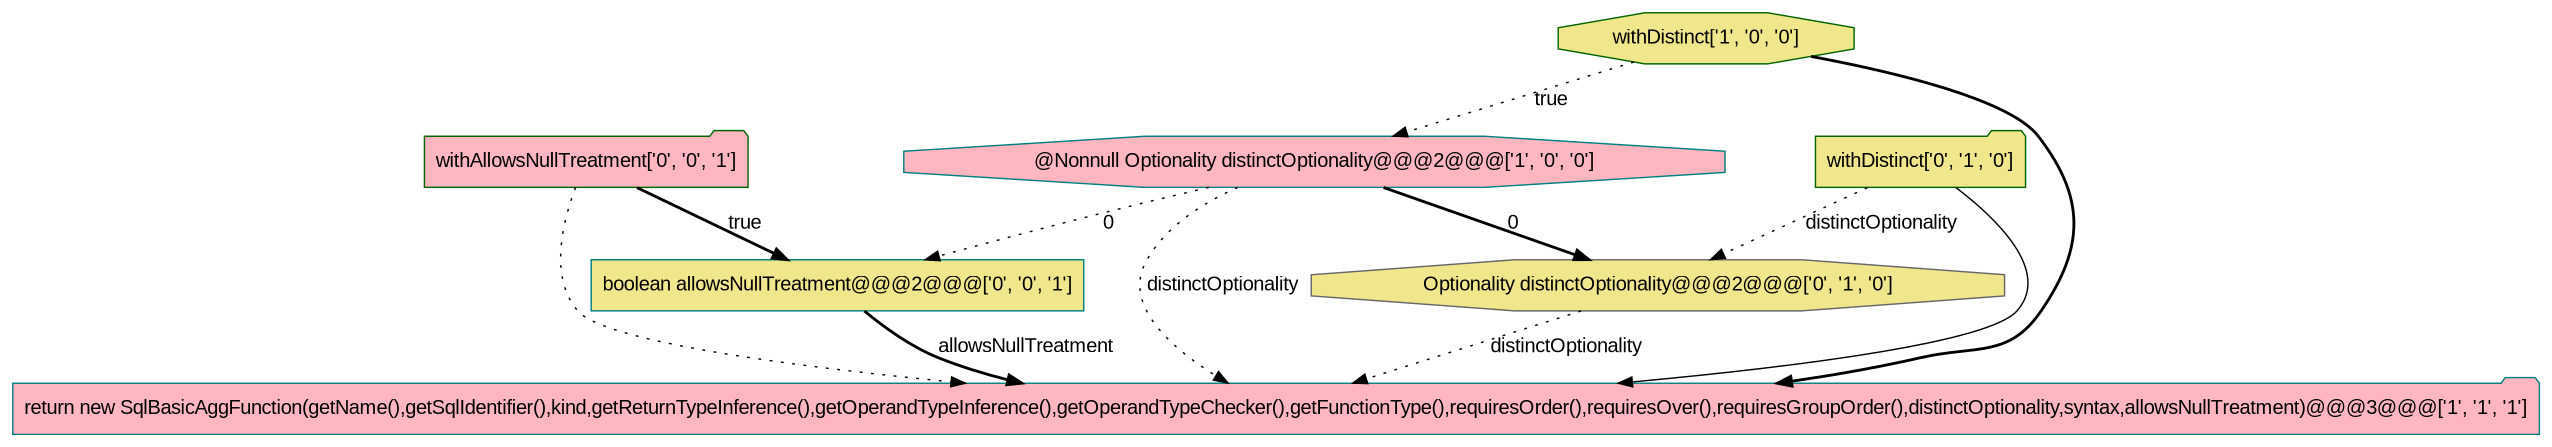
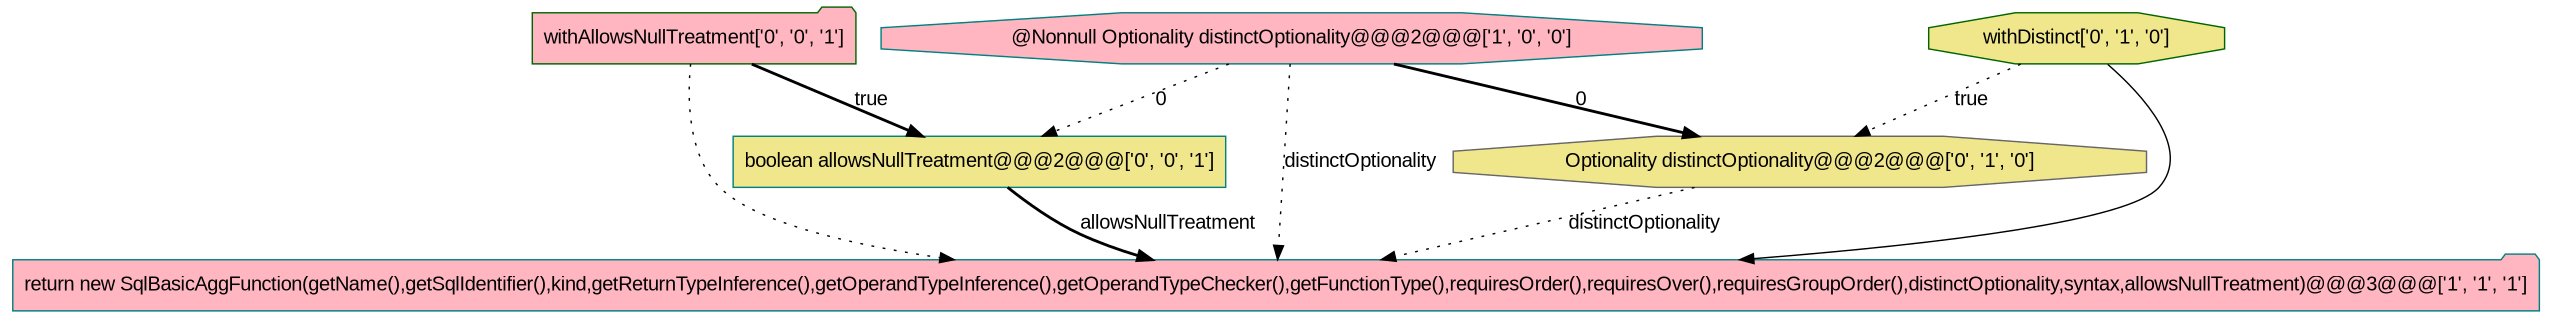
  digraph {
    fontname="Liberation Sans"
    node [color=teal fillcolor=khaki fontname="Liberation Sans" shape=octagon style=filled]
    edge [fontname="Liberation Sans" style=dotted]
    n1 [label="boolean allowsNullTreatment@@@2@@@['0', '0', '1']" shape=box]
    n2 [fillcolor=lightpink label="return new SqlBasicAggFunction(getName(),getSqlIdentifier(),kind,getReturnTypeInference(),getOperandTypeInference(),getOperandTypeChecker(),getFunctionType(),requiresOrder(),requiresOver(),requiresGroupOrder(),distinctOptionality,syntax,allowsNullTreatment)@@@3@@@['1', '1', '1']" shape=folder]
    n3 [color=darkgreen fillcolor=lightpink label="withAllowsNullTreatment['0', '0', '1']" shape=folder]
-   n4 [color=darkgreen label="withDistinct['1', '0', '0']"]
    n5 [fillcolor=lightpink label="@Nonnull Optionality distinctOptionality@@@2@@@['1', '0', '0']"]
    n6 [color=gray40 label="Optionality distinctOptionality@@@2@@@['0', '1', '0']"]
-   n7 [color=darkgreen label="withDistinct['0', '1', '0']" shape=folder]
+   n7 [color=darkgreen label="withDistinct['0', '1', '0']"]
    n1 -> n2 [label=allowsNullTreatment style=bold]
    n3 -> n1 [label=true style=bold]
    n3 -> n2
-   n4 -> n2 [style=bold]
-   n4 -> n5 [label=true]
    n5 -> n1 [label=0]
    n5 -> n2 [label=distinctOptionality]
    n5 -> n6 [label=0 style=bold]
    n6 -> n2 [label=distinctOptionality]
    n7 -> n2 [style=solid]
-   n7 -> n6 [label=distinctOptionality]
+   n7 -> n6 [label=true]
  }
